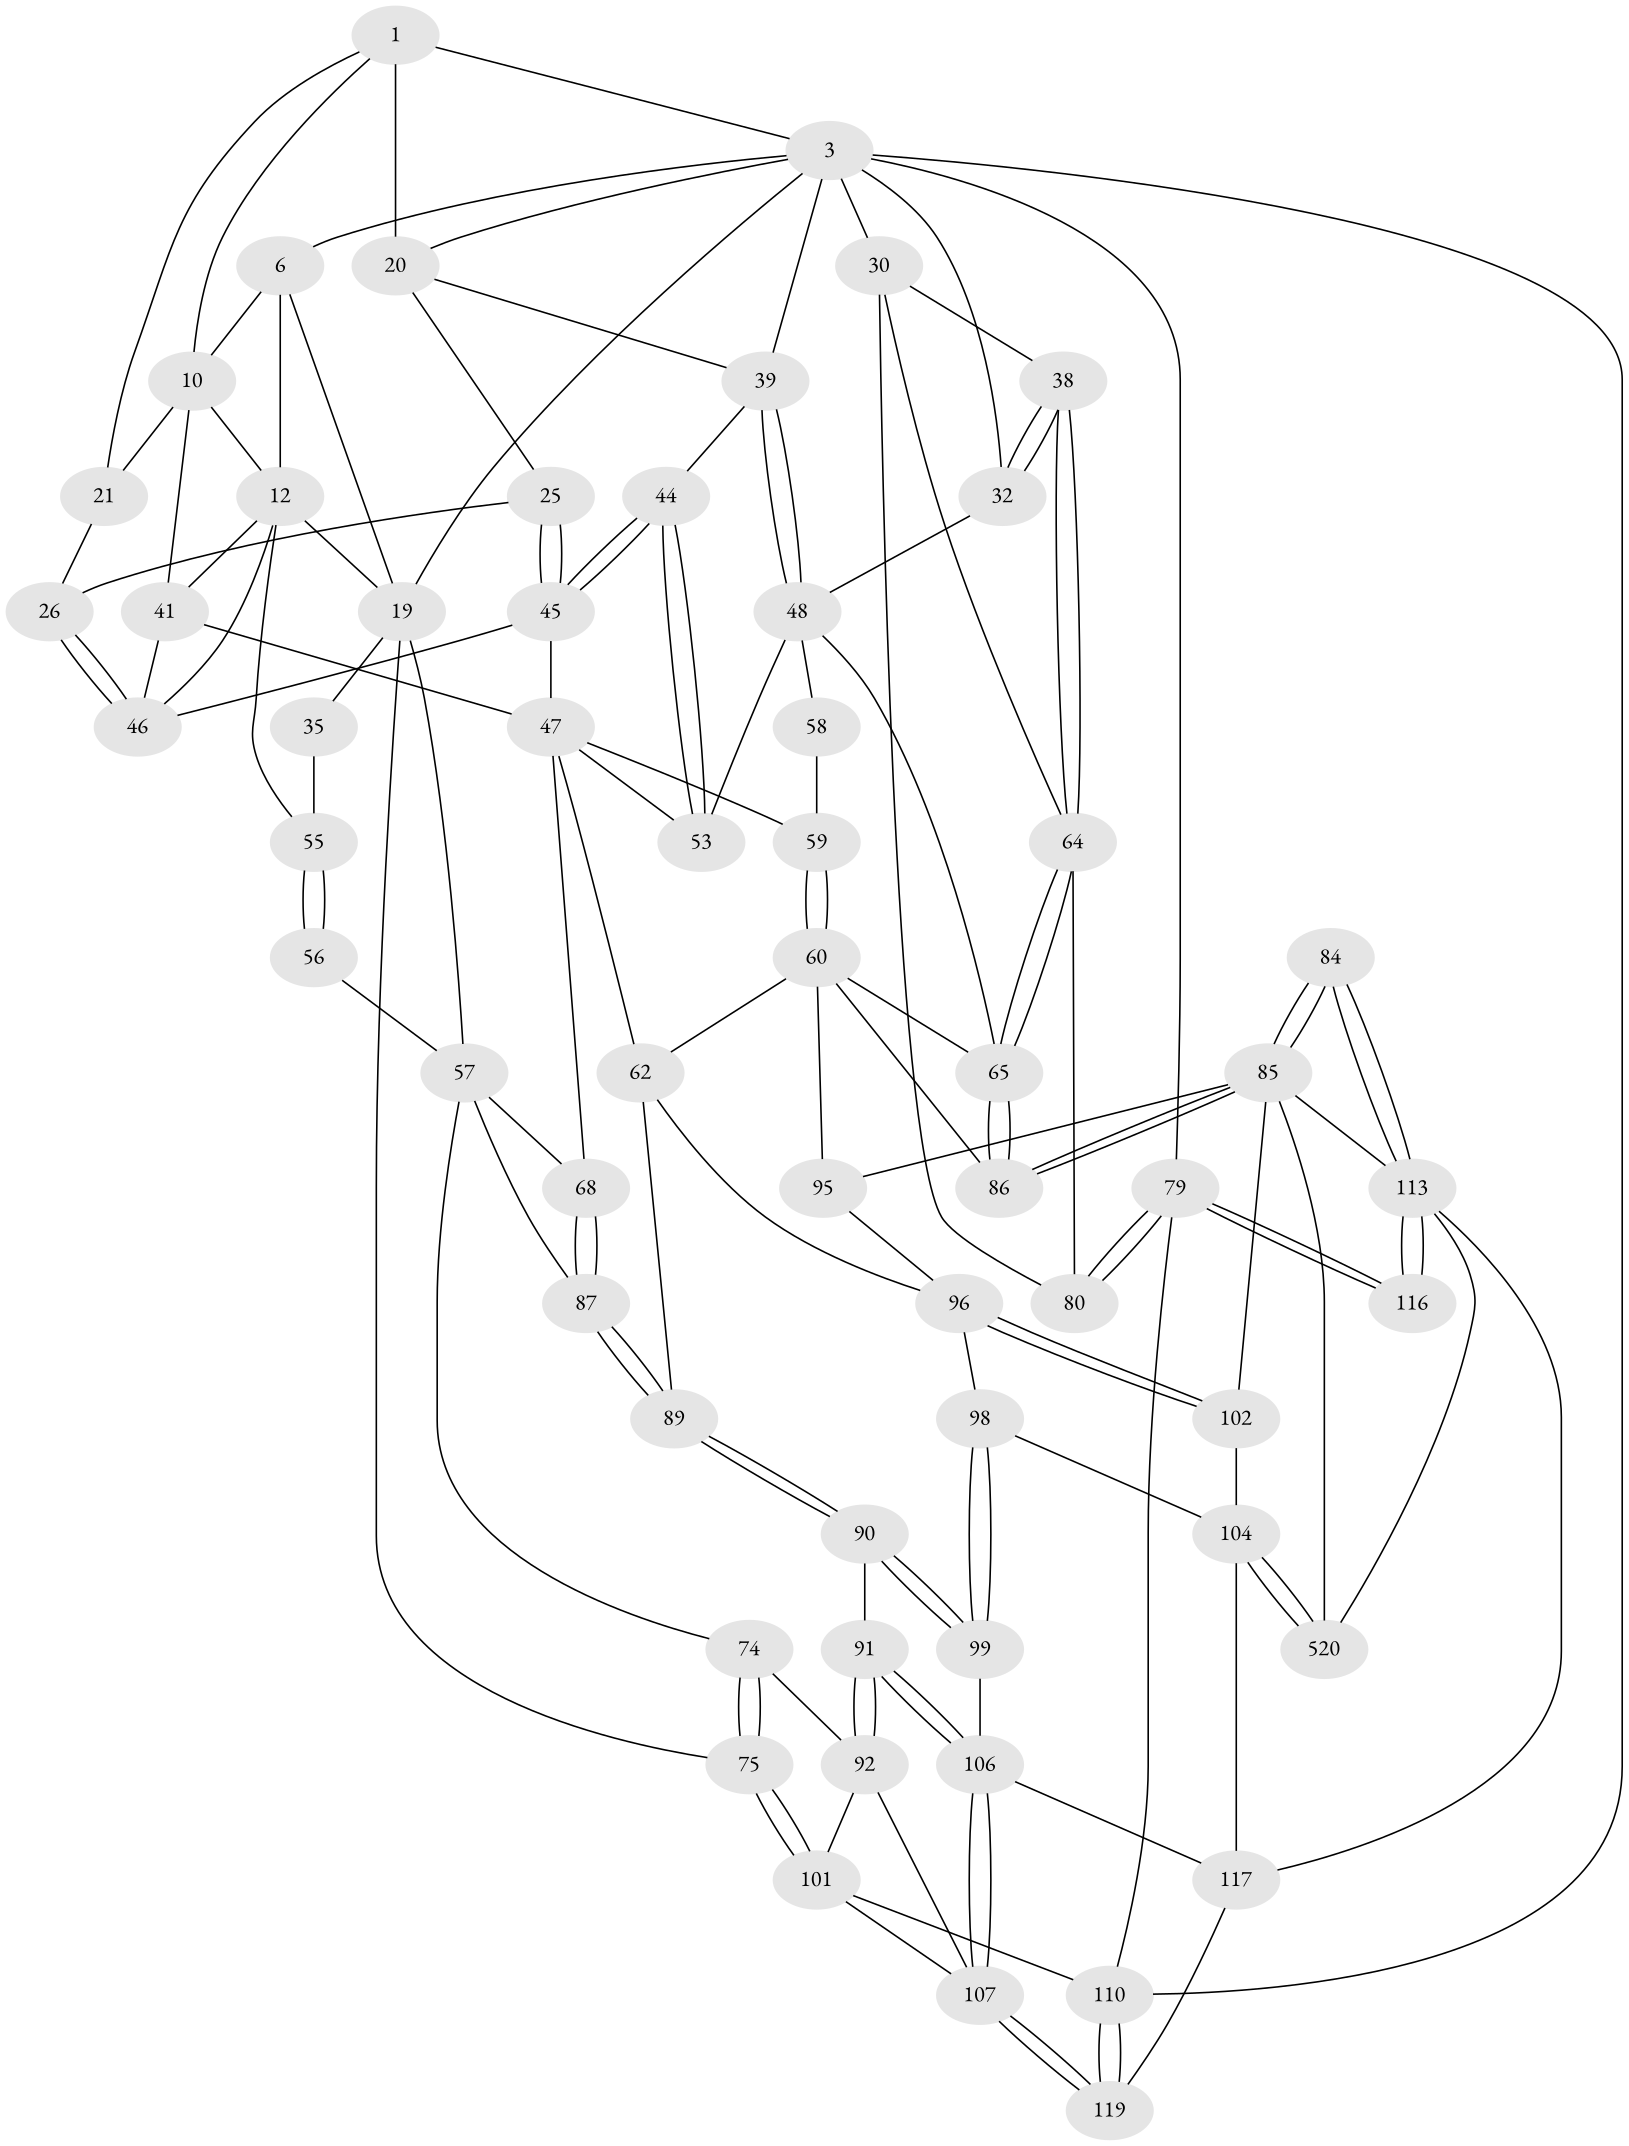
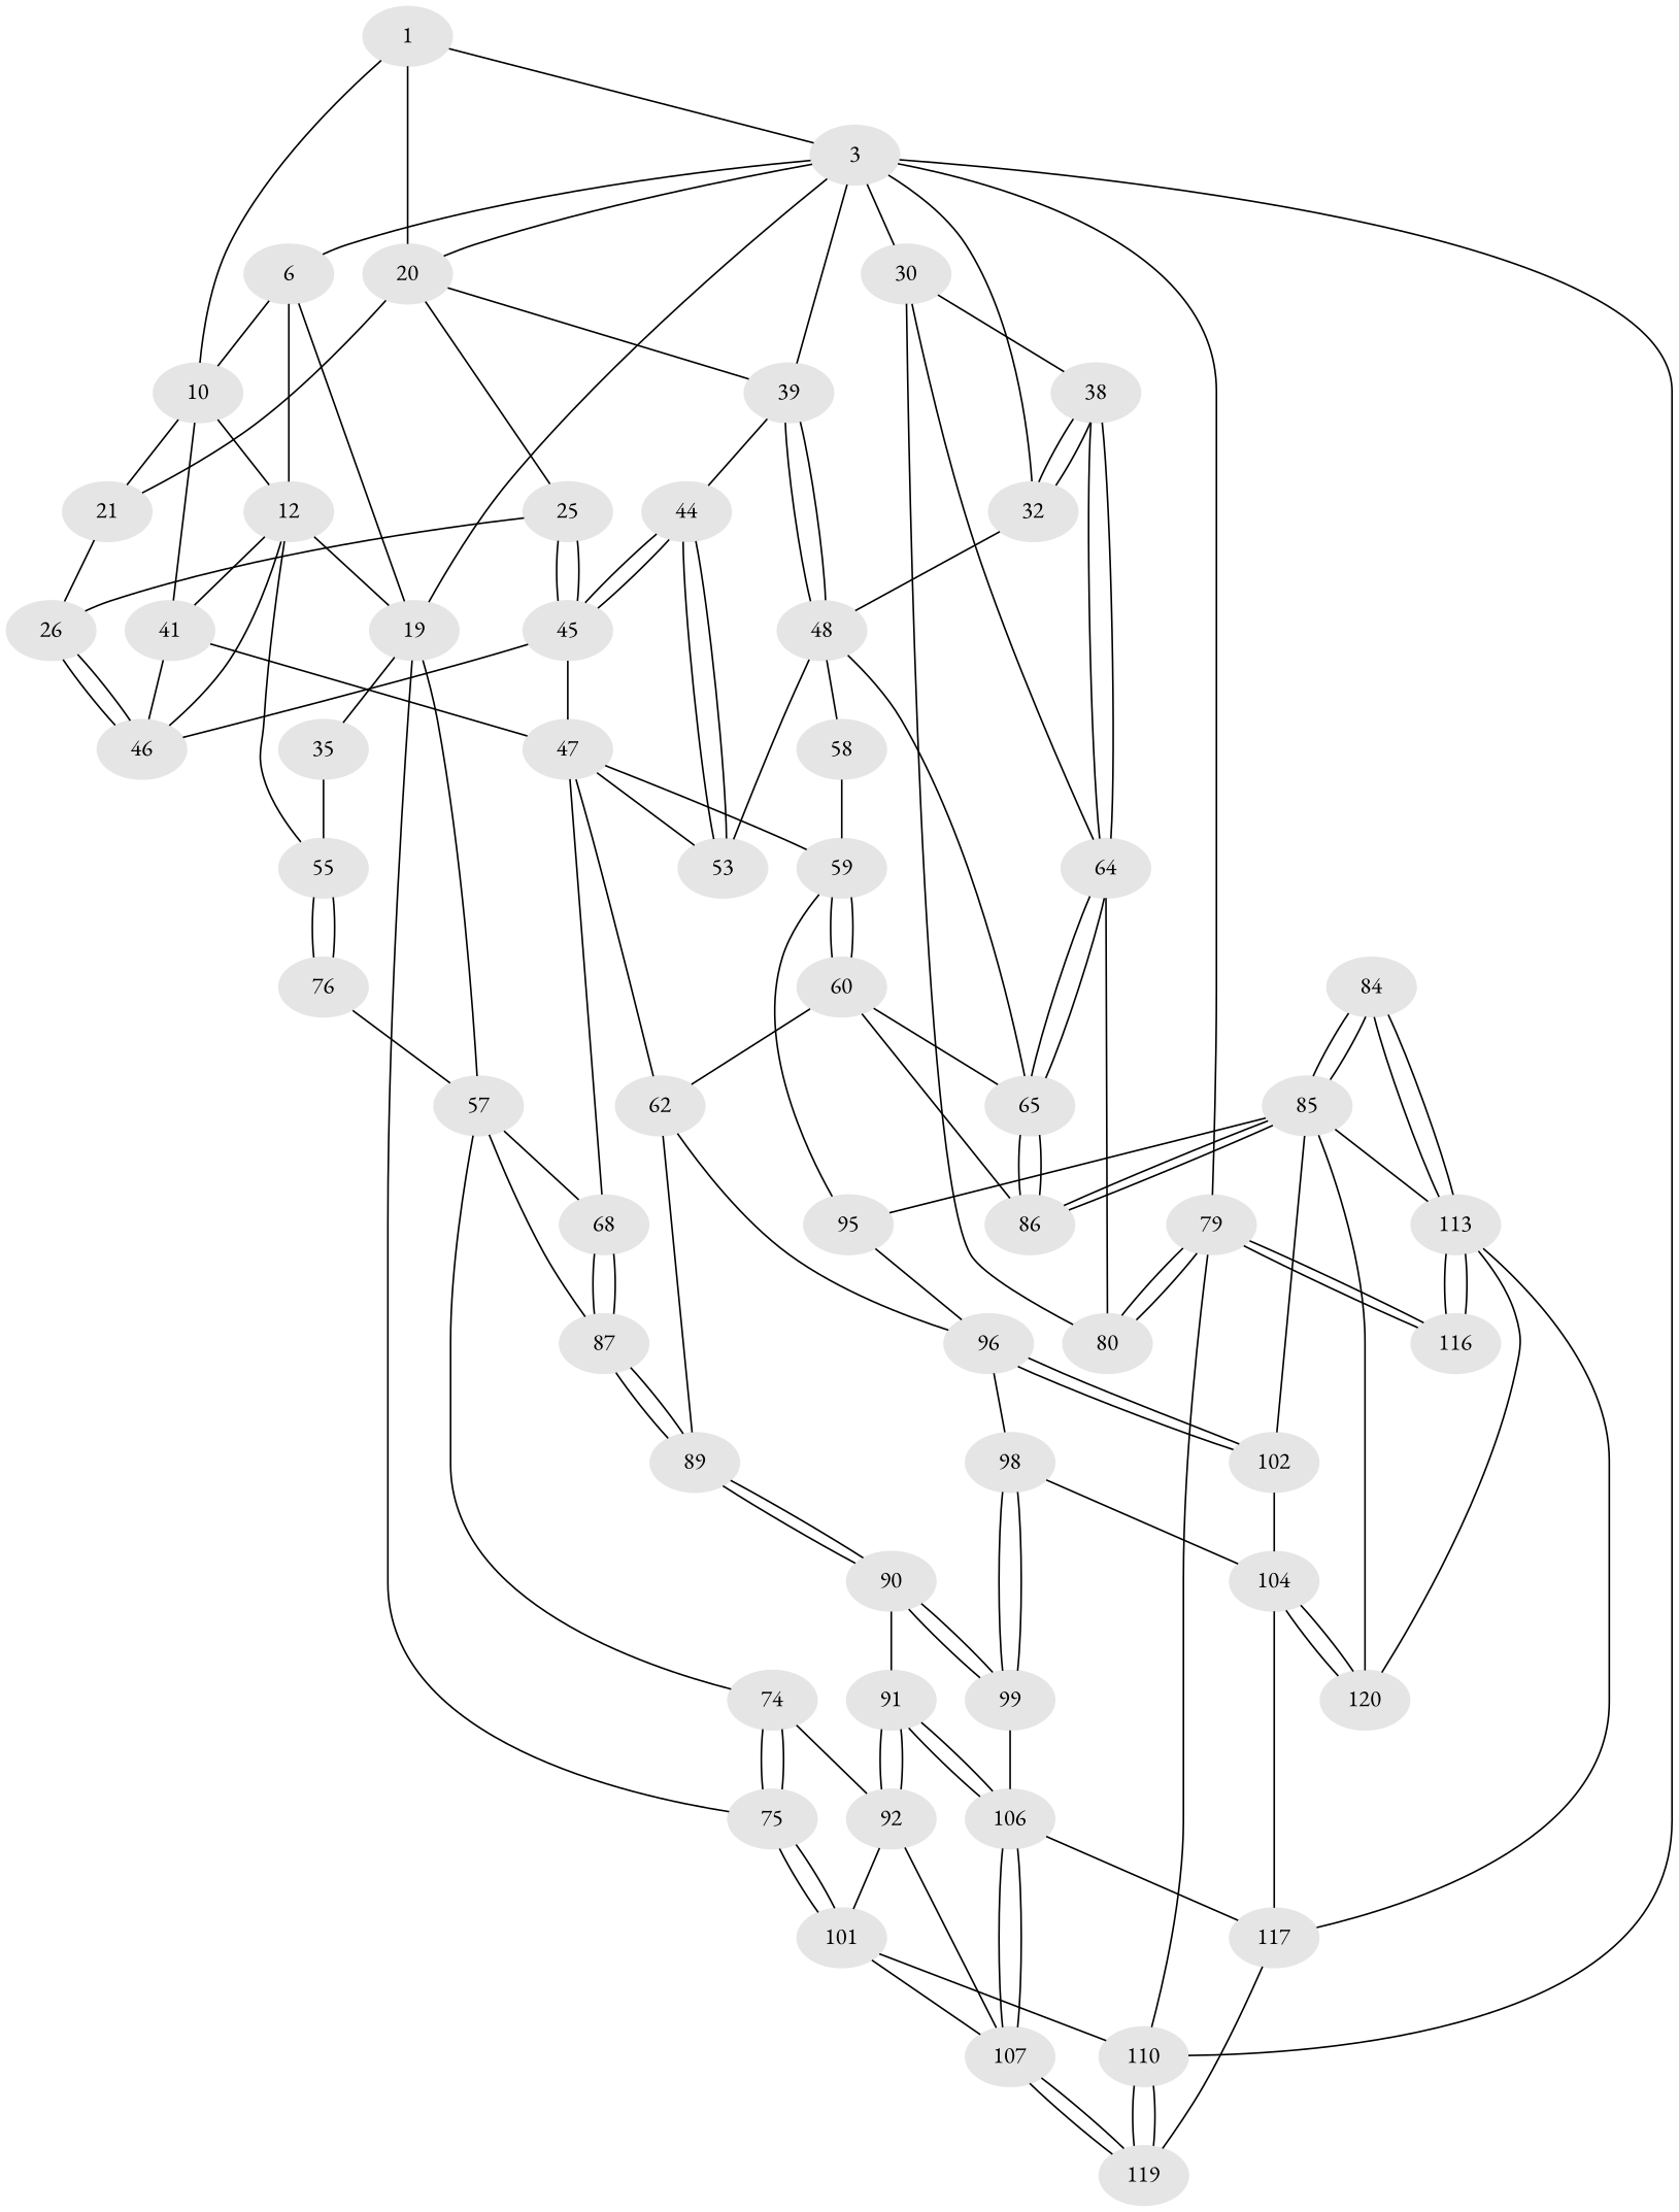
  graph {
    fontname="EB Garamond"
    node [color=gray90 fontname="EB Garamond" style=filled]
    edge [fontname="EB Garamond"]
    1 [super="+2+9"]
    3 [super="+4+27"]
    10 [super="+11+22"]
    20 [super="+23"]
    21
    6 [super="+15+7"]
    n7 [label=19 super="+34+17"]
    30 [super="+77"]
    32 [super="+33"]
    39 [super="+40"]
    79
    110
    12 [super="+13+37"]
    41 [super="+42"]
    25
    26
    35 [super="+38"]
    57 [super="+73"]
    75
    n20 [label=38]
    64 [super="+78"]
    80 [super="+81"]
    48 [super="+51"]
    44
    116
    119
    55
    46
    n29 [label=47 super="+54+50"]
-   56
+   56 [label=76]
    68 [super="+69"]
    74
    87
    101 [super="+111"]
    45 [super="+47"]
    65 [super="+66"]
    53
    58
    59
    62 [super="+88"]
    86
    60 [super="+61+72"]
    89
    96 [super="+97"]
    92 [super="+100"]
    95
    90
    102 [super="+103"]
    98
    107 [super="+108"]
    85 [super="+93"]
    84
    113 [super="+114"]
-   120 [label=520]
+   120
    117 [super="+118"]
    104 [super="+105"]
    91
    99
    106 [super="+109"]
    1 -- 3
    1 -- 10
    1 -- 20 [weight=2]
-   1 -- 21
+   20 -- 21
    3 -- 20
    3 -- 6
    3 -- n7
    3 -- 30
    3 -- 32 [weight=2]
    3 -- 39
    3 -- 79
    3 -- 110
    10 -- 21
    10 -- 12
    10 -- 41
    20 -- 39
    20 -- 25
    21 -- 26
    6 -- 10
    6 -- n7
    6 -- 12 [weight=2]
    n7 -- 35 [weight=2]
    n7 -- 57
    n7 -- 75
    30 -- n20
    30 -- 64
    30 -- 80
    32 -- 48
    39 -- 48
    39 -- 48
    39 -- 44
    79 -- 110
    79 -- 80
    79 -- 80
    79 -- 116
    79 -- 116
    110 -- 119
    110 -- 119
    12 -- n7
    12 -- 41
    12 -- 55
    12 -- 46
    41 -- 46
    41 -- n29
    25 -- 26
    25 -- 45
    25 -- 45
    26 -- 46
    26 -- 46
    35 -- 55
    57 -- 68
    57 -- 74
    57 -- 87
    75 -- 101
    75 -- 101
    n20 -- 32
    n20 -- 32
    n20 -- 64
    n20 -- 64
    64 -- 80
    64 -- 65
    64 -- 65
    48 -- 65
    48 -- 53
    48 -- 58
    44 -- 45
    44 -- 45
    44 -- 53
    44 -- 53
    55 -- 56
    55 -- 56
    n29 -- 68
    n29 -- 53
    n29 -- 59
    n29 -- 62
    56 -- 57
    68 -- 87
    68 -- 87
    74 -- 75
    74 -- 75
    74 -- 92
    87 -- 89
    87 -- 89
    101 -- 110
    101 -- 107
    45 -- 46
    45 -- n29
    65 -- 86
    65 -- 86
    58 -- 59
    59 -- 60
    59 -- 60
    62 -- 89
    62 -- 96
    60 -- 65
    60 -- 62
    60 -- 86
-   60 -- 95
+   59 -- 95
    89 -- 90
    89 -- 90
    96 -- 102
    96 -- 102
    96 -- 98
    92 -- 101
    92 -- 107
    95 -- 96
    90 -- 91
    90 -- 99
    90 -- 99
    102 -- 104
    98 -- 104
    98 -- 99
    98 -- 99
    107 -- 119
    107 -- 119
    85 -- 86
    85 -- 86
    85 -- 95
    85 -- 102 [weight=2]
    85 -- 113
    85 -- 120
    84 -- 85
    84 -- 85
    84 -- 113
    84 -- 113
    113 -- 116 [weight=2]
    113 -- 116
    113 -- 120
    113 -- 117
    117 -- 119
    104 -- 120
    104 -- 120
    104 -- 117
    91 -- 92
    91 -- 92
    91 -- 106
    91 -- 106
    99 -- 106
    106 -- 107
    106 -- 107
    106 -- 117
  }
